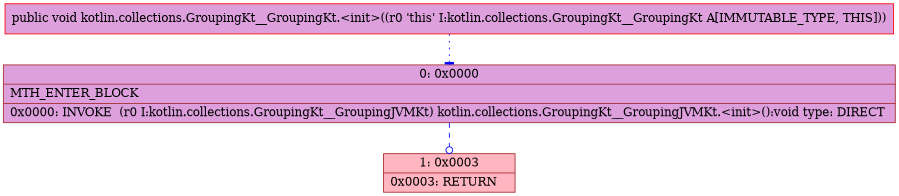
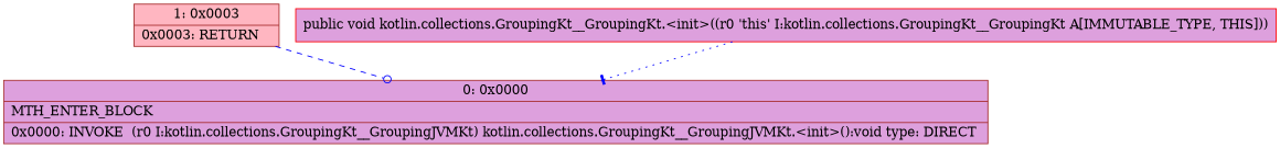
  digraph {
    node [shape=record style=filled fillcolor=plum color=brown]
    edge [color=blue]
    n1 [label="{0\:\ 0x0000|MTH_ENTER_BLOCK\l|0x0000: INVOKE  (r0 I:kotlin.collections.GroupingKt__GroupingJVMKt) kotlin.collections.GroupingKt__GroupingJVMKt.\<init\>():void type: DIRECT \l}"]
    n2 [label="{1\:\ 0x0003|0x0003: RETURN   \l}" fillcolor=lightpink]
    n3 [label="{public void kotlin.collections.GroupingKt__GroupingKt.\<init\>((r0 'this' I:kotlin.collections.GroupingKt__GroupingKt A[IMMUTABLE_TYPE, THIS])) }" color=red]
-   n1 -> n2 [style=dashed arrowhead=odot]
+   n2 -> n1 [style=dashed arrowhead=odot]
    n3 -> n1 [style=dotted arrowhead=tee]
  }
